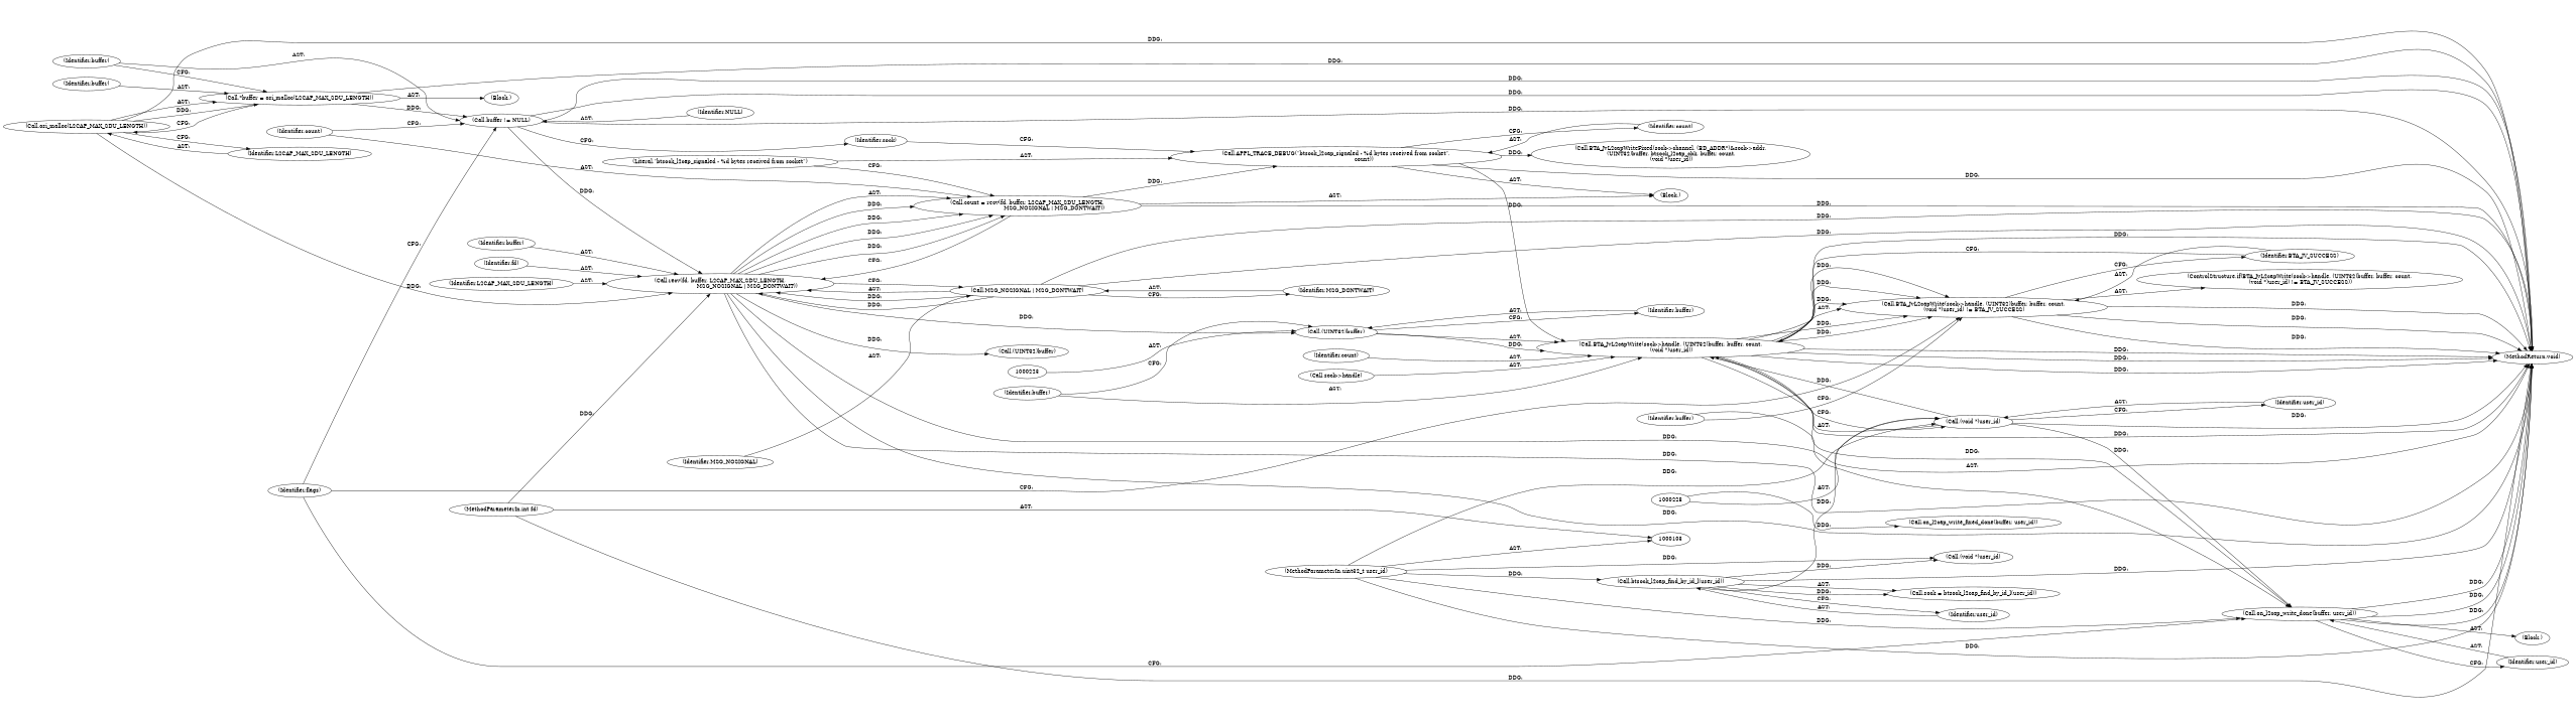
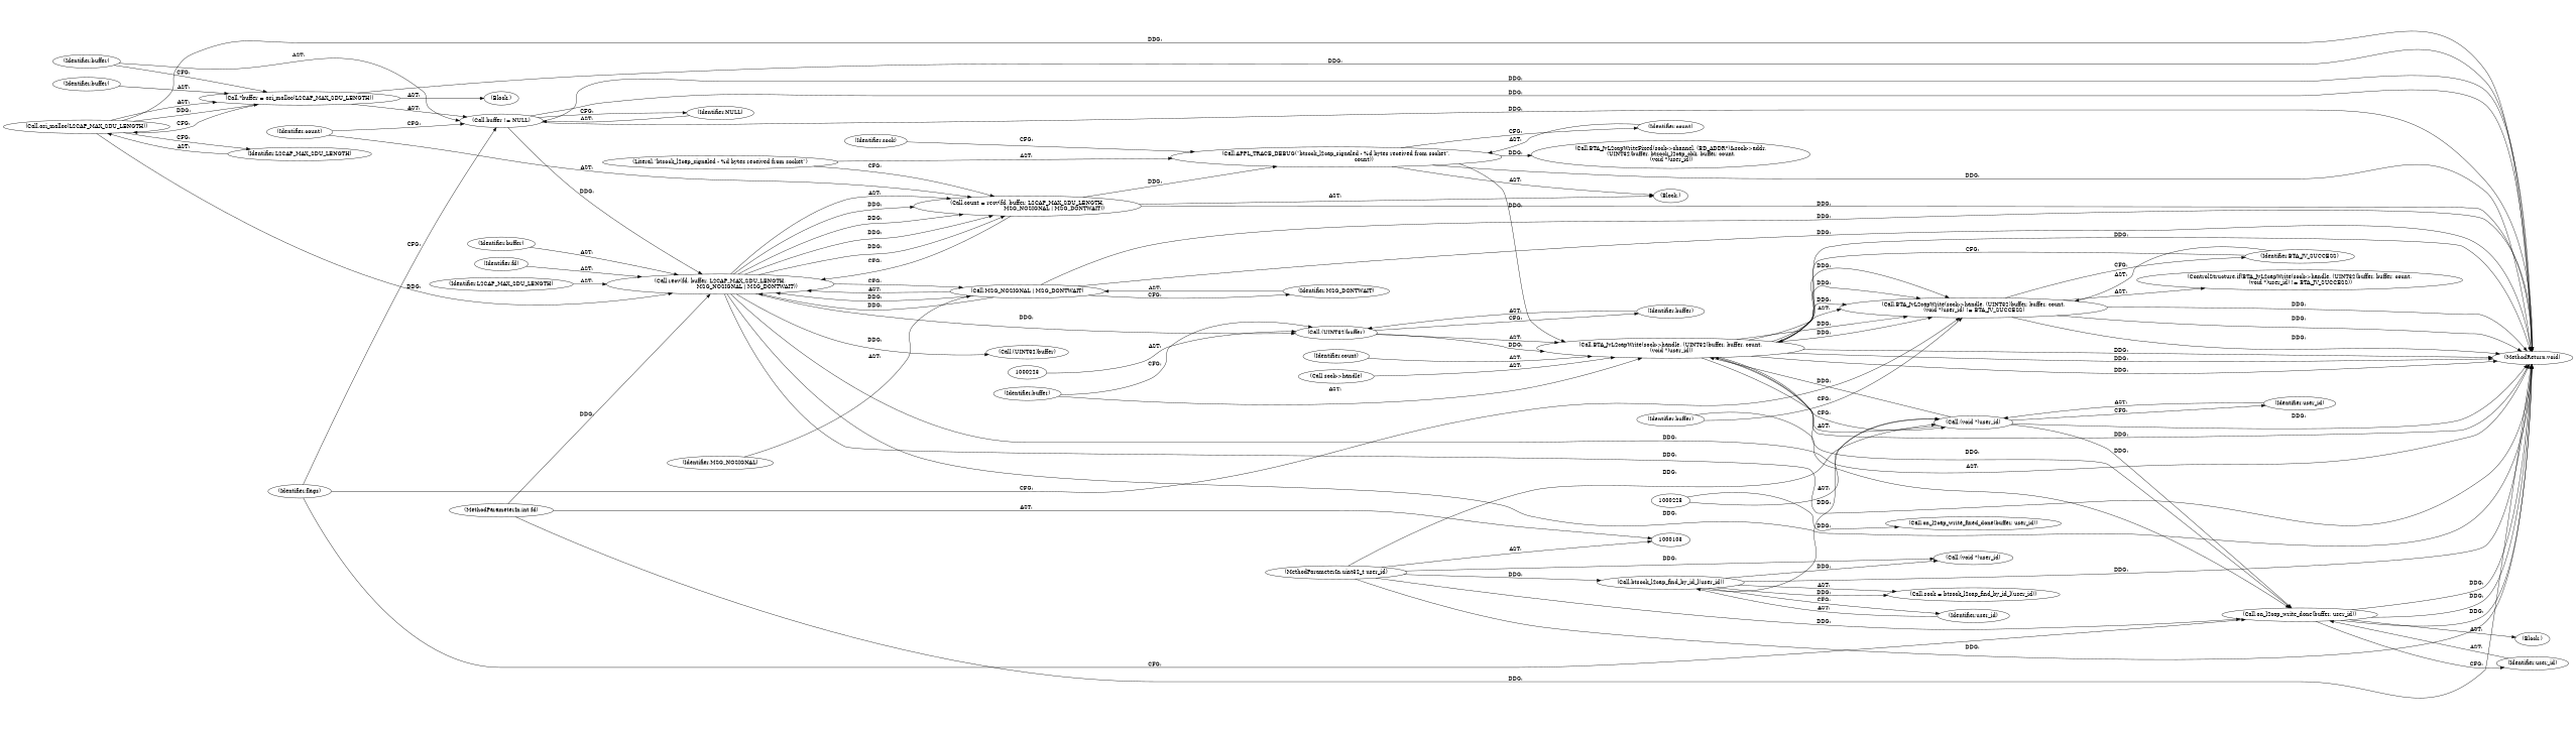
  digraph {
    rankdir=LR
    n1 [label="(Call,BTA_JvL2capWrite(sock->handle, (UINT32)buffer, buffer, count,\n (void *)user_id))"]
    n2 [label="(Call,(void *)user_id)"]
    n3 [label="(Call,BTA_JvL2capWrite(sock->handle, (UINT32)buffer, buffer, count,\n (void *)user_id) != BTA_JV_SUCCESS)"]
    n4 [label="(Call,on_l2cap_write_done(buffer, user_id))"]
    n5 [label="(MethodReturn,void)"]
    n6 [label="(Identifier,user_id)"]
    n7 [label="(Identifier,BTA_JV_SUCCESS)"]
    n8 [label="(ControlStructure,if(BTA_JvL2capWrite(sock->handle, (UINT32)buffer, buffer, count,\n (void *)user_id) != BTA_JV_SUCCESS))"]
    n9 [label="(Identifier,user_id)"]
    n10 [label="(Block,)"]
    n11 [label="(Call,(UINT32)buffer)"]
    n12 [label="(Identifier,buffer)"]
    n13 [label="(Call,recv(fd, buffer, L2CAP_MAX_SDU_LENGTH,\n                                MSG_NOSIGNAL | MSG_DONTWAIT))"]
    n14 [label="(Call,MSG_NOSIGNAL | MSG_DONTWAIT)"]
    n15 [label="(Call,count = recv(fd, buffer, L2CAP_MAX_SDU_LENGTH,\n                                MSG_NOSIGNAL | MSG_DONTWAIT))"]
    n16 [label="(Call,(UINT32)buffer)"]
    n17 [label="(Identifier,MSG_DONTWAIT)"]
    n18 [label="(Call,APPL_TRACE_DEBUG(\"btsock_l2cap_signaled - %d bytes received from socket\",\n                                 count))"]
    n19 [label="(Block,)"]
    n20 [label="(MethodParameterIn,int fd)"]
    1000103
    n22 [label="(Call,buffer != NULL)"]
    n23 [label="(Identifier,NULL)"]
    n24 [label="(Call,*buffer = osi_malloc(L2CAP_MAX_SDU_LENGTH))"]
    n25 [label="(Call,osi_malloc(L2CAP_MAX_SDU_LENGTH))"]
    n26 [label="(Block,)"]
    n27 [label="(Identifier,L2CAP_MAX_SDU_LENGTH)"]
    n28 [label="(Call,BTA_JvL2capWriteFixed(sock->channel, (BD_ADDR*)&sock->addr,\n (UINT32)buffer, btsock_l2cap_cbk, buffer, count,\n (void *)user_id))"]
    n29 [label="(Identifier,count)"]
    n30 [label="(Call,btsock_l2cap_find_by_id_l(user_id))"]
    n31 [label="(Call,sock = btsock_l2cap_find_by_id_l(user_id))"]
    n32 [label="(Identifier,user_id)"]
    n33 [label="(Call,(void *)user_id)"]
    n34 [label="(MethodParameterIn,uint32_t user_id)"]
    n35 [label="(Call,on_l2cap_write_fixed_done(buffer, user_id))"]
    n36 [label="(Identifier,count)"]
    n37 [label="(Identifier,fd)"]
    n38 [label="(Identifier,buffer)"]
    n39 [label="(Call,sock->handle)"]
    n40 [label="(Identifier,MSG_NOSIGNAL)"]
    n41 [label="(Identifier,L2CAP_MAX_SDU_LENGTH)"]
    n42 [label="(Identifier,buffer)"]
    n43 [label="(Identifier,buffer)"]
    n44 [label="(Identifier,flags)"]
    n45 [label="(Identifier,buffer)"]
    n46 [label="(Identifier,count)"]
    n47 [label="(Literal,\"btsock_l2cap_signaled - %d bytes received from socket\")"]
    n48 [label="(Identifier,buffer)"]
    n49 [label="(Identifier,sock)"]
    1000223
    1000228
    n1 -> n2 [label="CFG: "]
    n1 -> n3 [label="AST: "]
    n1 -> n3 [label="DDG: "]
    n1 -> n3 [label="DDG: "]
    n1 -> n3 [label="DDG: "]
    n1 -> n3 [label="DDG: "]
    n1 -> n3 [label="DDG: "]
    n1 -> n4 [label="DDG: "]
    n1 -> n5 [label="DDG: "]
    n1 -> n5 [label="DDG: "]
    n1 -> n5 [label="DDG: "]
    n1 -> n5 [label="DDG: "]
    n1 -> n5 [label="DDG: "]
    n2 -> n1 [label="AST: "]
    n2 -> n1 [label="DDG: "]
    n2 -> n4 [label="DDG: "]
    n2 -> n5 [label="DDG: "]
    n2 -> n6 [label="CFG: "]
    n3 -> n5 [label="DDG: "]
    n3 -> n5 [label="DDG: "]
    n3 -> n5 [label="DDG: "]
    n3 -> n7 [label="CFG: "]
    n3 -> n8 [label="AST: "]
    n4 -> n5 [label="DDG: "]
    n4 -> n5 [label="DDG: "]
    n4 -> n5 [label="DDG: "]
    n4 -> n9 [label="CFG: "]
    n4 -> n10 [label="AST: "]
    n6 -> n2 [label="AST: "]
    n7 -> n1 [label="CFG: "]
    n7 -> n3 [label="AST: "]
    n9 -> n4 [label="AST: "]
    n11 -> n1 [label="AST: "]
    n11 -> n1 [label="DDG: "]
    n11 -> n12 [label="CFG: "]
    n12 -> n11 [label="AST: "]
    n13 -> n5 [label="DDG: "]
    n13 -> n5 [label="DDG: "]
    n13 -> n5 [label="DDG: "]
    n13 -> n11 [label="DDG: "]
    n13 -> n14 [label="CFG: "]
    n13 -> n15 [label="AST: "]
    n13 -> n15 [label="DDG: "]
    n13 -> n15 [label="DDG: "]
    n13 -> n15 [label="DDG: "]
    n13 -> n15 [label="DDG: "]
    n13 -> n16 [label="DDG: "]
    n14 -> n5 [label="DDG: "]
    n14 -> n5 [label="DDG: "]
    n14 -> n13 [label="AST: "]
    n14 -> n13 [label="DDG: "]
    n14 -> n13 [label="DDG: "]
    n14 -> n17 [label="CFG: "]
    n15 -> n5 [label="DDG: "]
    n15 -> n13 [label="CFG: "]
    n15 -> n18 [label="DDG: "]
    n15 -> n19 [label="AST: "]
    n17 -> n14 [label="AST: "]
    n18 -> n1 [label="DDG: "]
    n18 -> n5 [label="DDG: "]
    n18 -> n19 [label="AST: "]
    n18 -> n28 [label="DDG: "]
    n18 -> n29 [label="CFG: "]
    n20 -> n5 [label="DDG: "]
    n20 -> n13 [label="DDG: "]
    n20 -> 1000103 [label="AST: "]
    n22 -> n5 [label="DDG: "]
    n22 -> n5 [label="DDG: "]
    n22 -> n5 [label="DDG: "]
    n22 -> n13 [label="DDG: "]
-   n22 -> n49 [label="CFG: "]
+   n22 -> n23 [label="CFG: "]
    n23 -> n22 [label="AST: "]
    n24 -> n5 [label="DDG: "]
-   n24 -> n22 [label="DDG: "]
+   n24 -> n22 [label="AST: "]
    n24 -> n25 [label="CFG: "]
    n24 -> n26 [label="AST: "]
    n25 -> n5 [label="DDG: "]
    n25 -> n13 [label="DDG: "]
    n25 -> n24 [label="AST: "]
    n25 -> n24 [label="DDG: "]
    n25 -> n27 [label="CFG: "]
    n27 -> n25 [label="AST: "]
    n29 -> n18 [label="AST: "]
    n30 -> n2 [label="DDG: "]
    n30 -> n5 [label="DDG: "]
    n30 -> n31 [label="AST: "]
    n30 -> n31 [label="DDG: "]
    n30 -> n32 [label="CFG: "]
    n30 -> n33 [label="DDG: "]
    n32 -> n30 [label="AST: "]
    n34 -> n2 [label="DDG: "]
    n34 -> n4 [label="DDG: "]
    n34 -> n5 [label="DDG: "]
    n34 -> 1000103 [label="AST: "]
    n34 -> n30 [label="DDG: "]
    n34 -> n33 [label="DDG: "]
    n36 -> n1 [label="AST: "]
    n37 -> n13 [label="AST: "]
    n38 -> n24 [label="AST: "]
    n39 -> n1 [label="AST: "]
    n40 -> n14 [label="AST: "]
    n41 -> n13 [label="AST: "]
    n42 -> n3 [label="CFG: "]
    n42 -> n4 [label="AST: "]
    n43 -> n13 [label="AST: "]
    n44 -> n3 [label="CFG: "]
    n44 -> n4 [label="CFG: "]
    n44 -> n22 [label="CFG: "]
    n45 -> n1 [label="AST: "]
    n45 -> n11 [label="CFG: "]
    n46 -> n15 [label="AST: "]
    n46 -> n22 [label="CFG: "]
    n47 -> n15 [label="CFG: "]
    n47 -> n18 [label="AST: "]
    n48 -> n22 [label="AST: "]
    n48 -> n24 [label="CFG: "]
    n49 -> n18 [label="CFG: "]
    1000223 -> n11 [label="AST: "]
    1000228 -> n2 [label="AST: "]
    1000228 -> n35 [label="DDG: "]
  }
